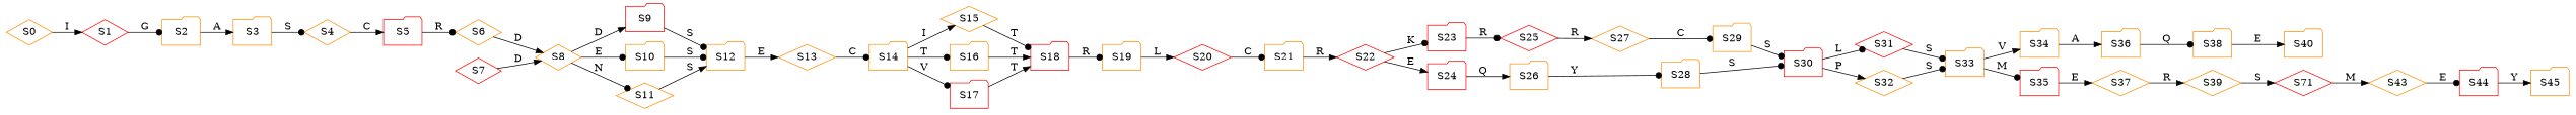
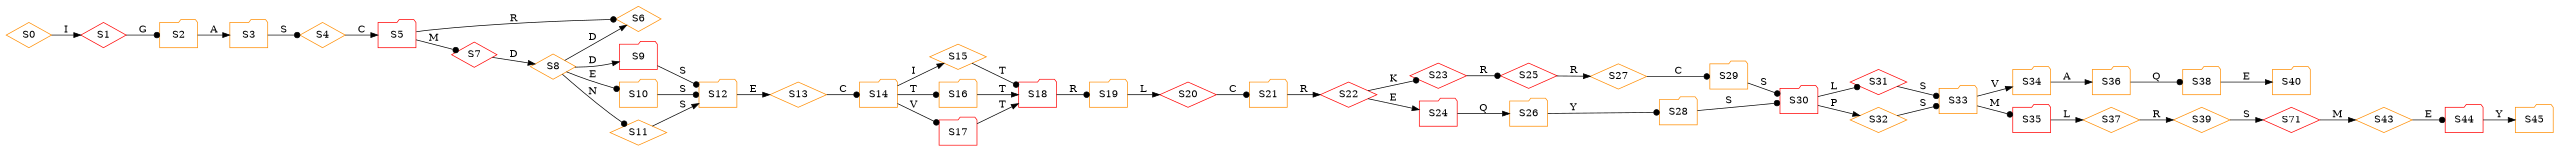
  strict digraph {
    rankdir=LR
    node [color=darkorange shape=folder]
    edge [arrowhead=dot]
    S0 [shape=diamond]
    S1 [color=red shape=diamond]
    S2
    S3
    S4 [shape=diamond]
    S5 [color=red]
    S6 [shape=diamond]
    S7 [color=red shape=diamond]
    S8 [shape=diamond]
    S9 [color=red]
    S10
    S11 [shape=diamond]
    S12
    S13 [shape=diamond]
    S14
    S15 [shape=diamond]
    S16
    S17 [color=red]
    S18 [color=red]
    S19
    S20 [color=red shape=diamond]
    S21
    S22 [color=red shape=diamond]
-   S23 [color=red]
+   S23 [color=red shape=diamond]
    S24 [color=red]
    S25 [color=red shape=diamond]
    S26
    S27 [shape=diamond]
    S28
    S29
    S30 [color=red]
    S31 [color=red shape=diamond]
    S32 [shape=diamond]
    S33
    S34
    S35 [color=red]
    S36
    S37 [shape=diamond]
    S38
    S39 [shape=diamond]
    S40
    n42 [color=red label=S71 shape=diamond]
    S43 [shape=diamond]
    S44 [color=red]
    S45
    S0 -> S1 [arrowhead=normal label=I]
    S1 -> S2 [label=G]
    S2 -> S3 [arrowhead=normal label=A]
    S3 -> S4 [label=S]
    S4 -> S5 [arrowhead=normal label=C]
    S5 -> S6 [label=R]
-   S6 -> S8 [arrowhead=normal label=D]
+   S5 -> S7 [label=M]
+   S8 -> S6 [arrowhead=normal label=D]
    S7 -> S8 [arrowhead=normal label=D]
    S8 -> S9 [arrowhead=normal label=D]
    S8 -> S10 [label=E]
    S8 -> S11 [label=N]
    S9 -> S12 [label=S]
    S10 -> S12 [label=S]
    S11 -> S12 [arrowhead=normal label=S]
    S12 -> S13 [arrowhead=normal label=E]
    S13 -> S14 [label=C]
    S14 -> S15 [arrowhead=normal label=I]
    S14 -> S16 [label=T]
    S14 -> S17 [label=V]
    S15 -> S18 [label=T]
    S16 -> S18 [arrowhead=normal label=T]
    S17 -> S18 [arrowhead=normal label=T]
    S18 -> S19 [label=R]
    S19 -> S20 [arrowhead=normal label=L]
    S20 -> S21 [label=C]
    S21 -> S22 [arrowhead=normal label=R]
    S22 -> S23 [label=K]
    S22 -> S24 [arrowhead=normal label=E]
    S23 -> S25 [label=R]
    S24 -> S26 [arrowhead=normal label=Q]
    S25 -> S27 [arrowhead=normal label=R]
    S26 -> S28 [label=Y]
    S27 -> S29 [label=C]
    S28 -> S30 [label=S]
    S29 -> S30 [label=S]
    S30 -> S31 [label=L]
    S30 -> S32 [arrowhead=normal label=P]
    S31 -> S33 [label=S]
    S32 -> S33 [label=S]
    S33 -> S34 [arrowhead=normal label=V]
    S33 -> S35 [label=M]
    S34 -> S36 [arrowhead=normal label=A]
-   S35 -> S37 [arrowhead=normal label=E]
+   S35 -> S37 [arrowhead=normal label=L]
    S36 -> S38 [label=Q]
    S37 -> S39 [arrowhead=normal label=R]
    S38 -> S40 [arrowhead=normal label=E]
    S39 -> n42 [arrowhead=normal label=S]
    n42 -> S43 [arrowhead=normal label=M]
    S43 -> S44 [label=E]
    S44 -> S45 [arrowhead=normal label=Y]
  }
